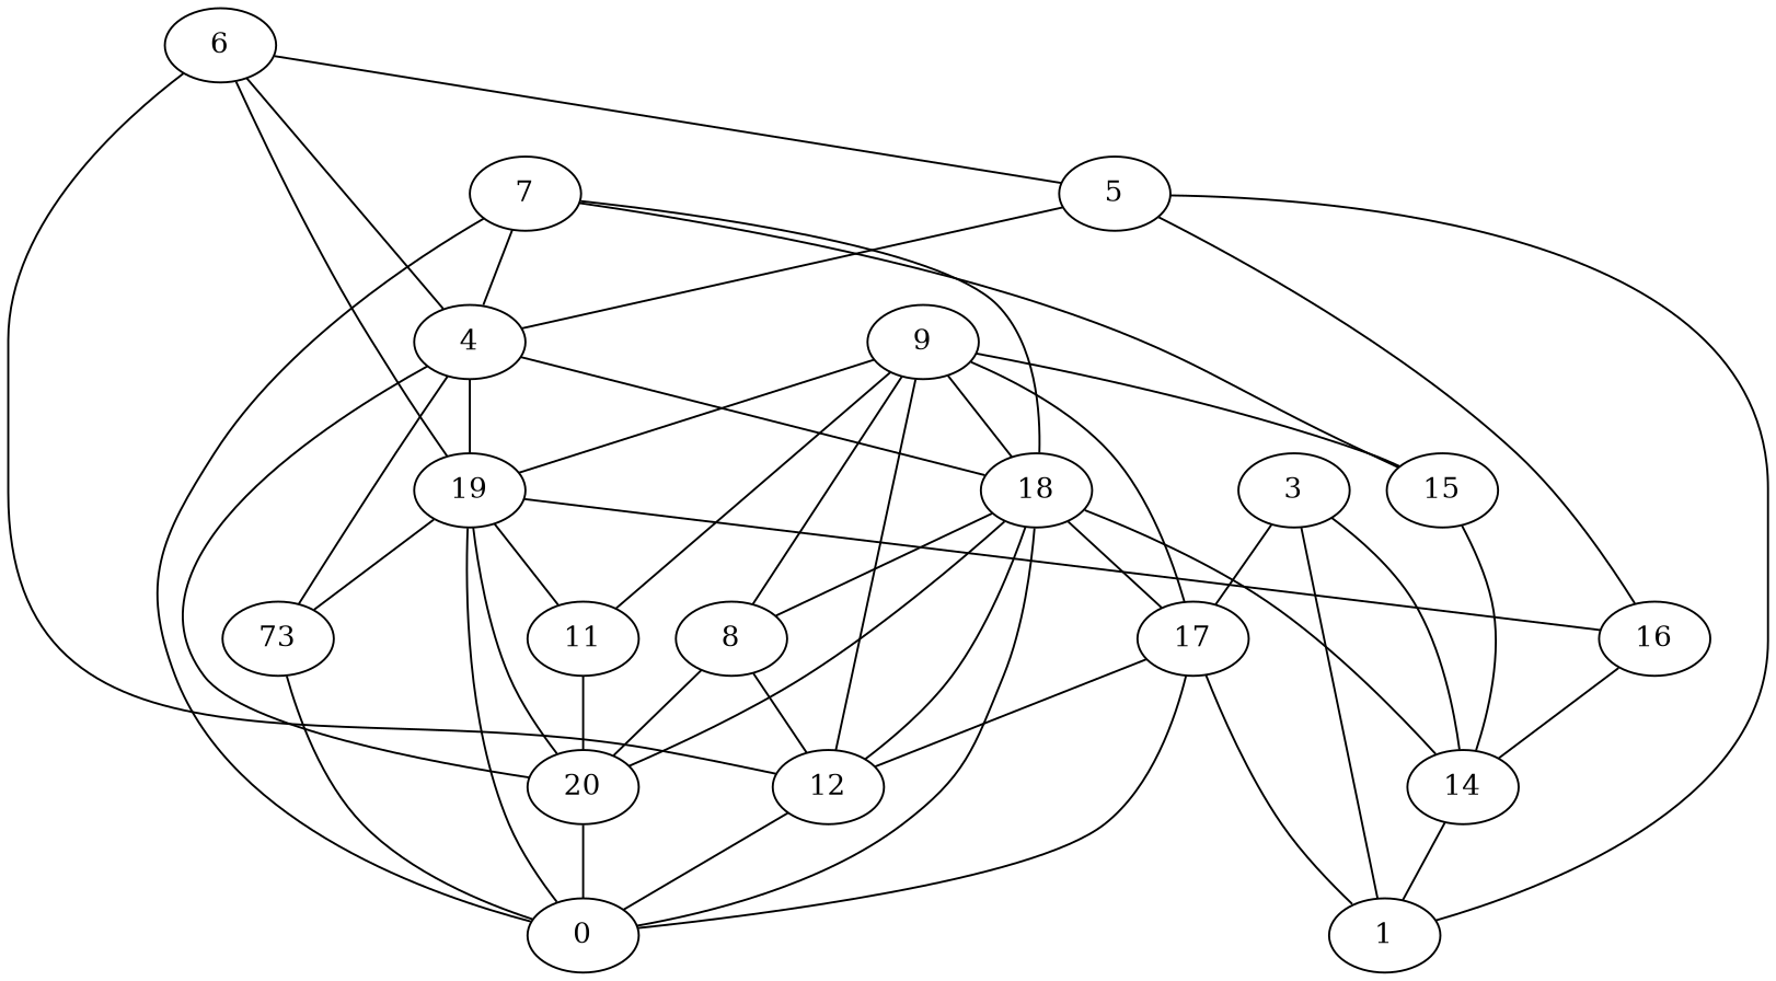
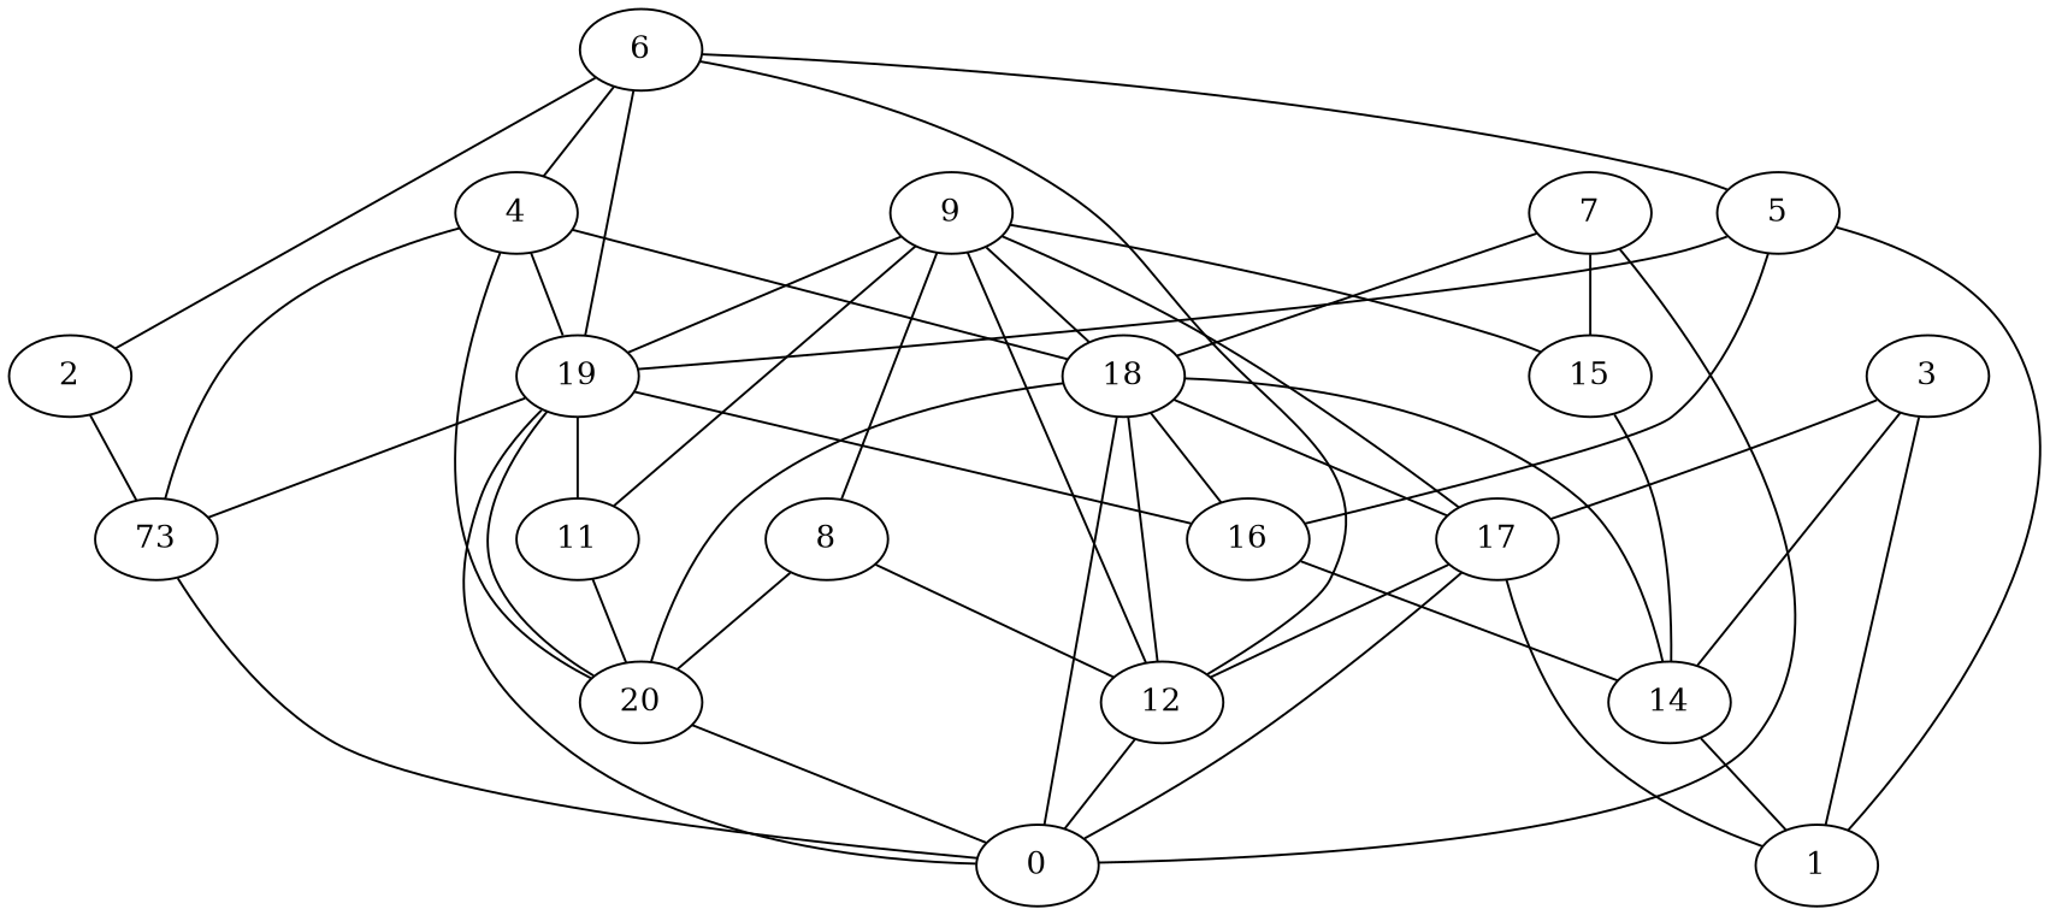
  digraph {
    edge [color=black dir=none]
    14
    1
    7
    18
    4
    15
    0
    17
    12
    n10 [label=20]
    16
    n12 [label=73]
    19
+   2
    9
    8
    11
    6
    5
    3
    subgraph sub_1 {
      14
      1
      7
      18
      4
      15
      0
      17
      12
      n10
      16
      n12
      19
+     2
      9
      8
      11
      6
      5
      3
    }
    14 -> 1
    7 -> 18
-   7 -> 4
    7 -> 15
    7 -> 0
    18 -> 14
    18 -> 0
    18 -> 17
    18 -> 12
    18 -> n10
-   18 -> 8
+   18 -> 16
    4 -> 18
    4 -> n10
    4 -> n12
    4 -> 19
    15 -> 14
    17 -> 1
    17 -> 0
    17 -> 12
    12 -> 0
    n10 -> 0
    16 -> 14
    n12 -> 0
    19 -> 0
    19 -> n10
    19 -> 16
    19 -> n12
    19 -> 11
+   2 -> n12
    9 -> 18
    9 -> 15
    9 -> 17
    9 -> 12
    9 -> 19
    9 -> 8
    9 -> 11
    8 -> 12
    8 -> n10
    11 -> n10
    6 -> 4
    6 -> 12
    6 -> 19
+   6 -> 2
    6 -> 5
    5 -> 1
    5 -> 16
-   5 -> 4
+   5 -> 19
    3 -> 14
    3 -> 1
    3 -> 17
  }
